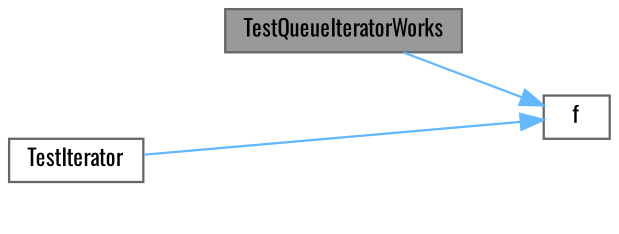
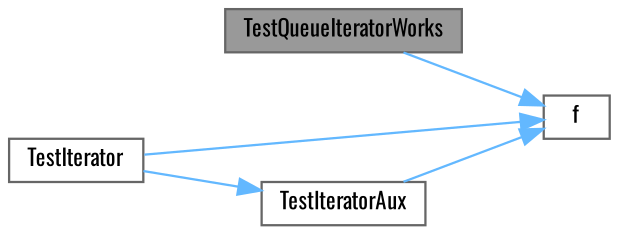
  digraph {
    fontname=Oswald
    rankdir=LR
    node [color=grey40 fillcolor=white fontname=Oswald fontsize=10 shape=box style=filled]
    edge [color=steelblue1 fontname=Oswald fontsize=10 labelfontname=Helvetica labelfontsize=10 style=solid]
    n1 [color=gray40 fillcolor=grey60 fontcolor=black height=0.2 label=TestQueueIteratorWorks width=0.4]
    n2 [height=0.2 label=f width=0.4]
    n3 [height=0.2 label=TestIterator width=0.4]
+   n4 [height=0.2 label=TestIteratorAux width=0.4]
    n1 -> n2
    n3 -> n2
+   n3 -> n4
+   n4 -> n2
  }
